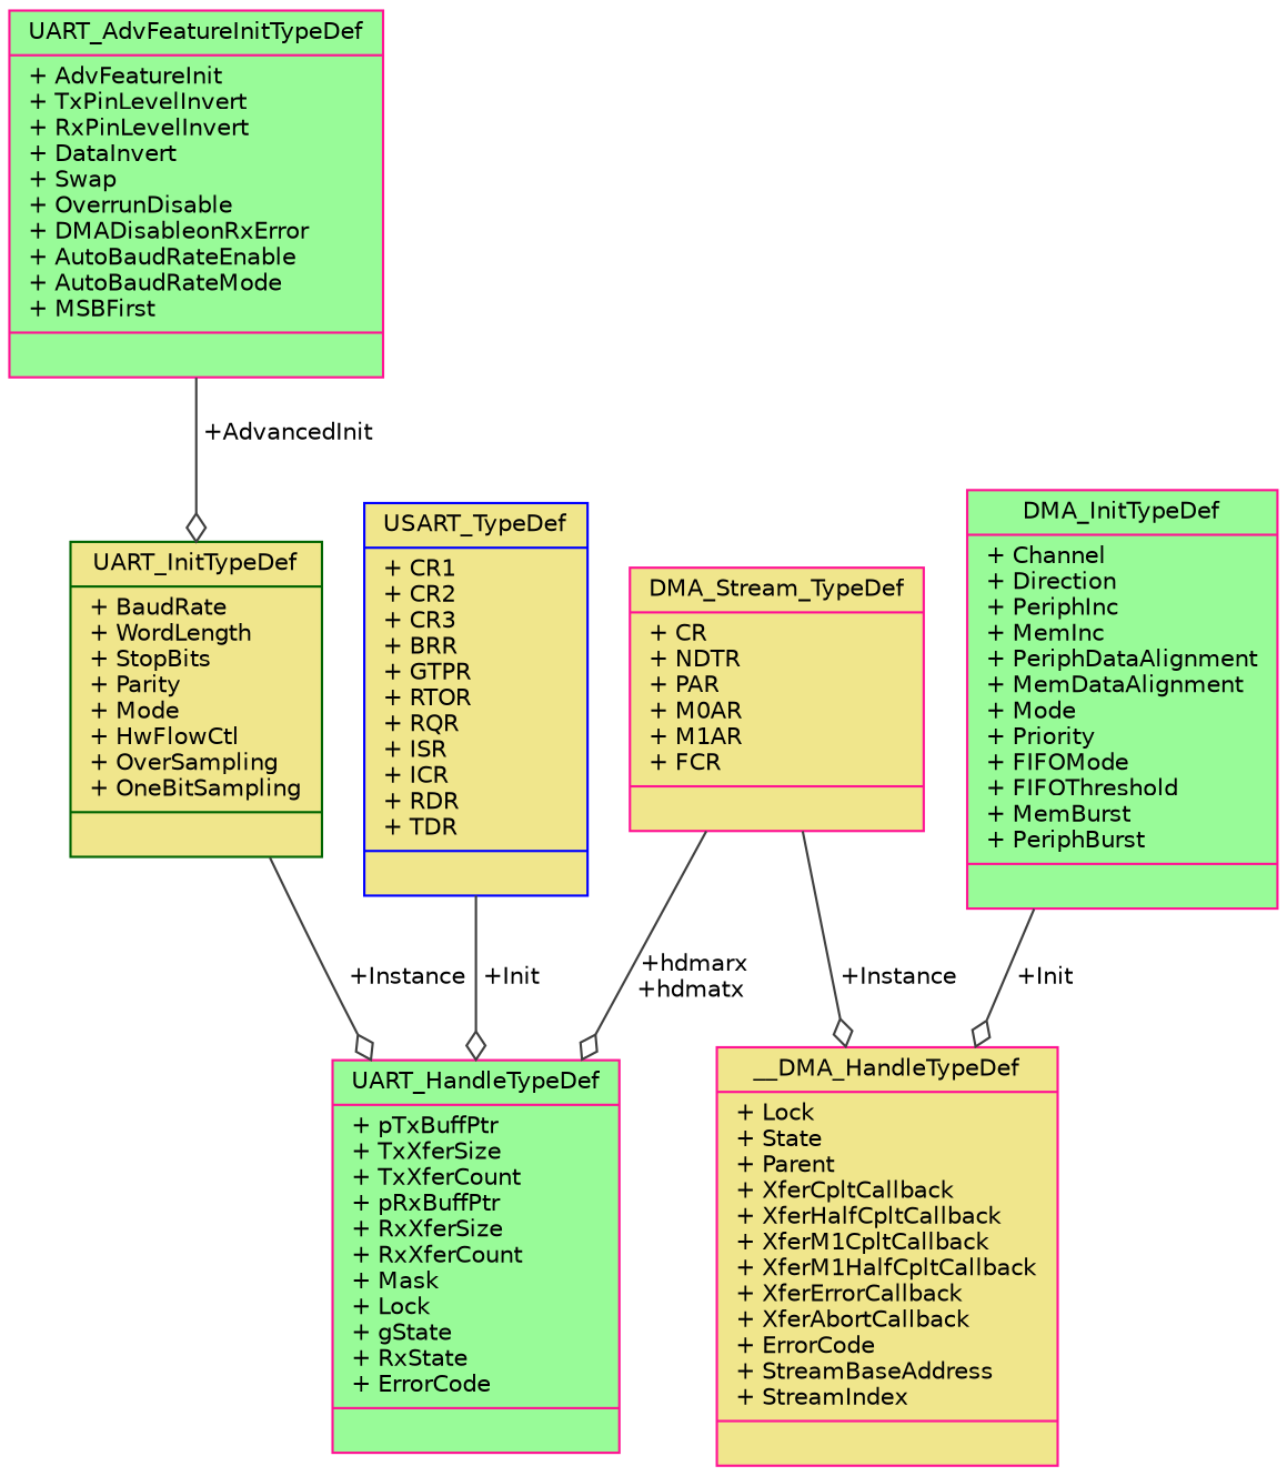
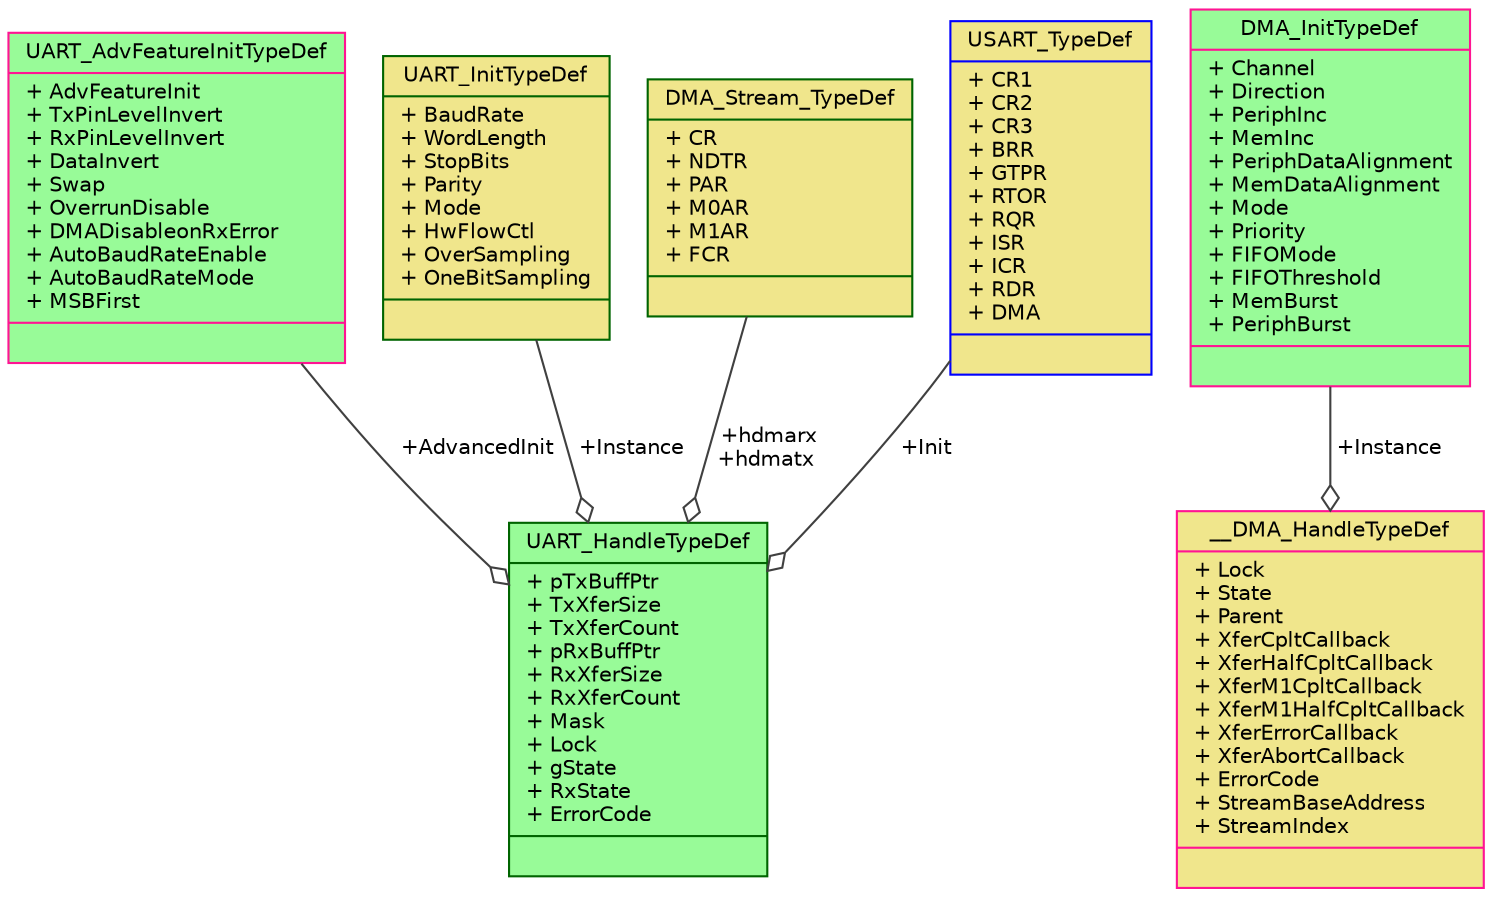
  digraph {
    node [color=deeppink fillcolor=khaki fontname=Helvetica fontsize=10 shape=record style=filled]
    edge [arrowhead=odiamond color=grey25 fontname=Helvetica fontsize=10 labelfontname=Helvetica labelfontsize=10 style=solid]
-   n1 [fillcolor=palegreen fontcolor=black height=0.2 label="{UART_HandleTypeDef\n|+ pTxBuffPtr\l+ TxXferSize\l+ TxXferCount\l+ pRxBuffPtr\l+ RxXferSize\l+ RxXferCount\l+ Mask\l+ Lock\l+ gState\l+ RxState\l+ ErrorCode\l|}" width=0.4]
+   n1 [color=darkgreen fillcolor=palegreen fontcolor=black height=0.2 label="{UART_HandleTypeDef\n|+ pTxBuffPtr\l+ TxXferSize\l+ TxXferCount\l+ pRxBuffPtr\l+ RxXferSize\l+ RxXferCount\l+ Mask\l+ Lock\l+ gState\l+ RxState\l+ ErrorCode\l|}" width=0.4]
    n2 [fillcolor=palegreen height=0.2 label="{UART_AdvFeatureInitTypeDef\n|+ AdvFeatureInit\l+ TxPinLevelInvert\l+ RxPinLevelInvert\l+ DataInvert\l+ Swap\l+ OverrunDisable\l+ DMADisableonRxError\l+ AutoBaudRateEnable\l+ AutoBaudRateMode\l+ MSBFirst\l|}" width=0.4]
    n3 [color=darkgreen height=0.2 label="{UART_InitTypeDef\n|+ BaudRate\l+ WordLength\l+ StopBits\l+ Parity\l+ Mode\l+ HwFlowCtl\l+ OverSampling\l+ OneBitSampling\l|}" width=0.4]
    n4 [height=0.2 label="{__DMA_HandleTypeDef\n|+ Lock\l+ State\l+ Parent\l+ XferCpltCallback\l+ XferHalfCpltCallback\l+ XferM1CpltCallback\l+ XferM1HalfCpltCallback\l+ XferErrorCallback\l+ XferAbortCallback\l+ ErrorCode\l+ StreamBaseAddress\l+ StreamIndex\l|}" width=0.4]
-   n5 [height=0.2 label="{DMA_Stream_TypeDef\n|+ CR\l+ NDTR\l+ PAR\l+ M0AR\l+ M1AR\l+ FCR\l|}" width=0.4]
+   n5 [color=darkgreen height=0.2 label="{DMA_Stream_TypeDef\n|+ CR\l+ NDTR\l+ PAR\l+ M0AR\l+ M1AR\l+ FCR\l|}" width=0.4]
    n6 [fillcolor=palegreen height=0.2 label="{DMA_InitTypeDef\n|+ Channel\l+ Direction\l+ PeriphInc\l+ MemInc\l+ PeriphDataAlignment\l+ MemDataAlignment\l+ Mode\l+ Priority\l+ FIFOMode\l+ FIFOThreshold\l+ MemBurst\l+ PeriphBurst\l|}" width=0.4]
-   n7 [color=blue height=0.2 label="{USART_TypeDef\n|+ CR1\l+ CR2\l+ CR3\l+ BRR\l+ GTPR\l+ RTOR\l+ RQR\l+ ISR\l+ ICR\l+ RDR\l+ TDR\l|}" width=0.4]
-   n2 -> n3 [label=" +AdvancedInit"]
+   n7 [color=blue height=0.2 label="{USART_TypeDef\n|+ CR1\l+ CR2\l+ CR3\l+ BRR\l+ GTPR\l+ RTOR\l+ RQR\l+ ISR\l+ ICR\l+ RDR\l+ DMA\l|}" width=0.4]
+   n2 -> n1 [label=" +AdvancedInit"]
    n3 -> n1 [label=" +Instance"]
    n5 -> n1 [label=" +hdmarx\n+hdmatx"]
-   n5 -> n4 [label=" +Instance"]
-   n6 -> n4 [label=" +Init"]
+   n6 -> n4 [label=" +Instance"]
    n7 -> n1 [label=" +Init"]
  }
